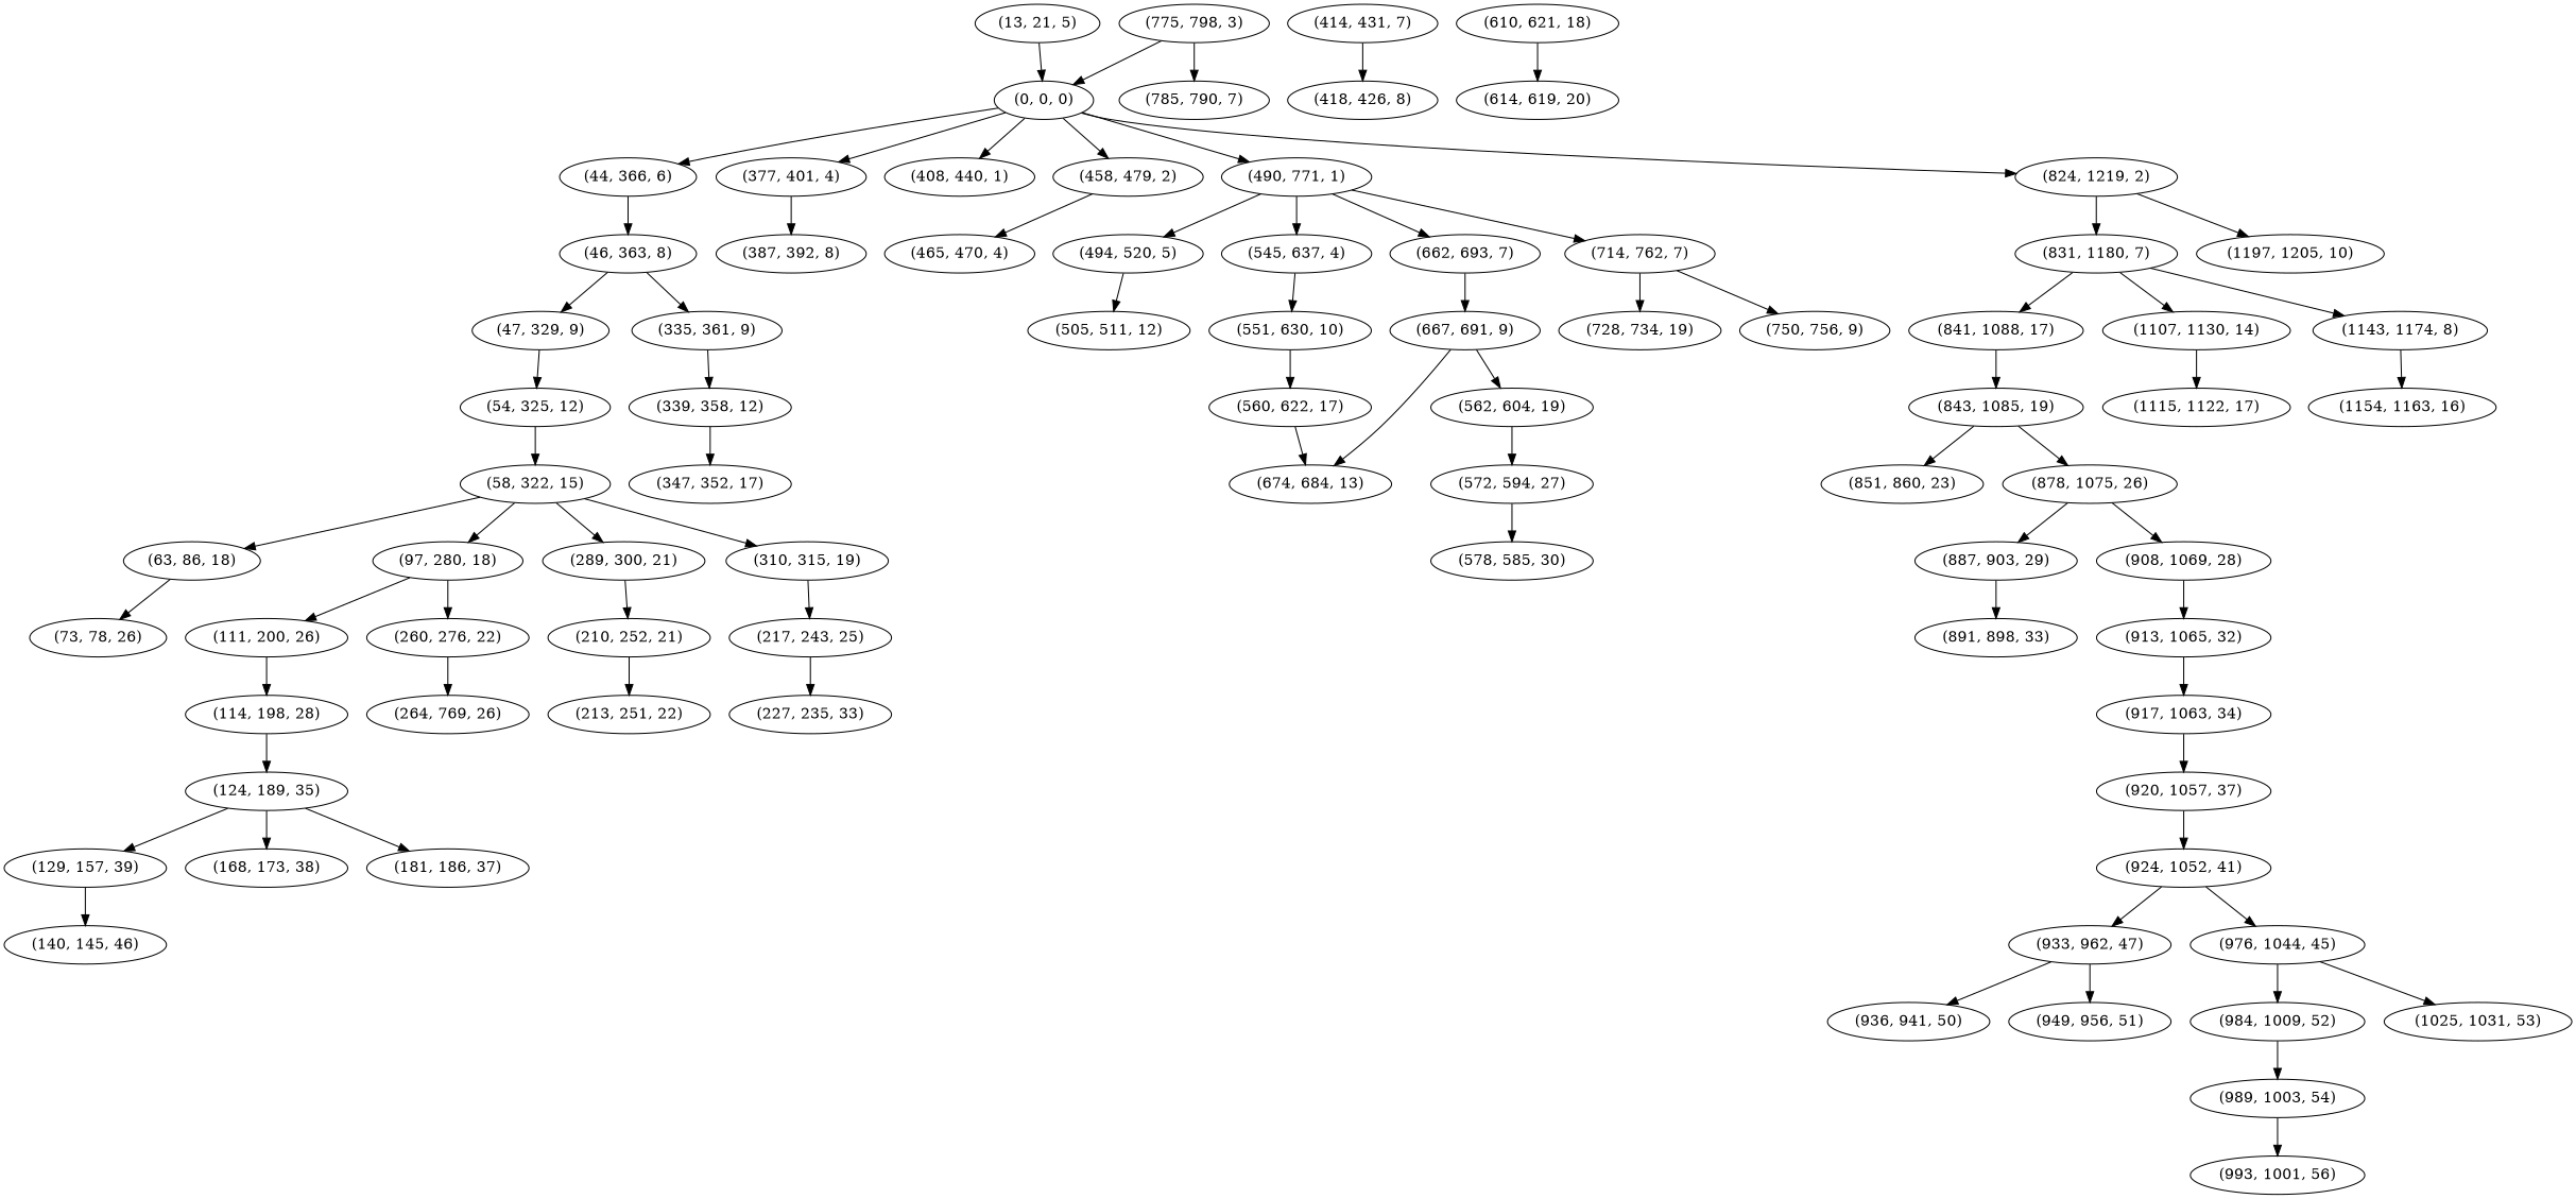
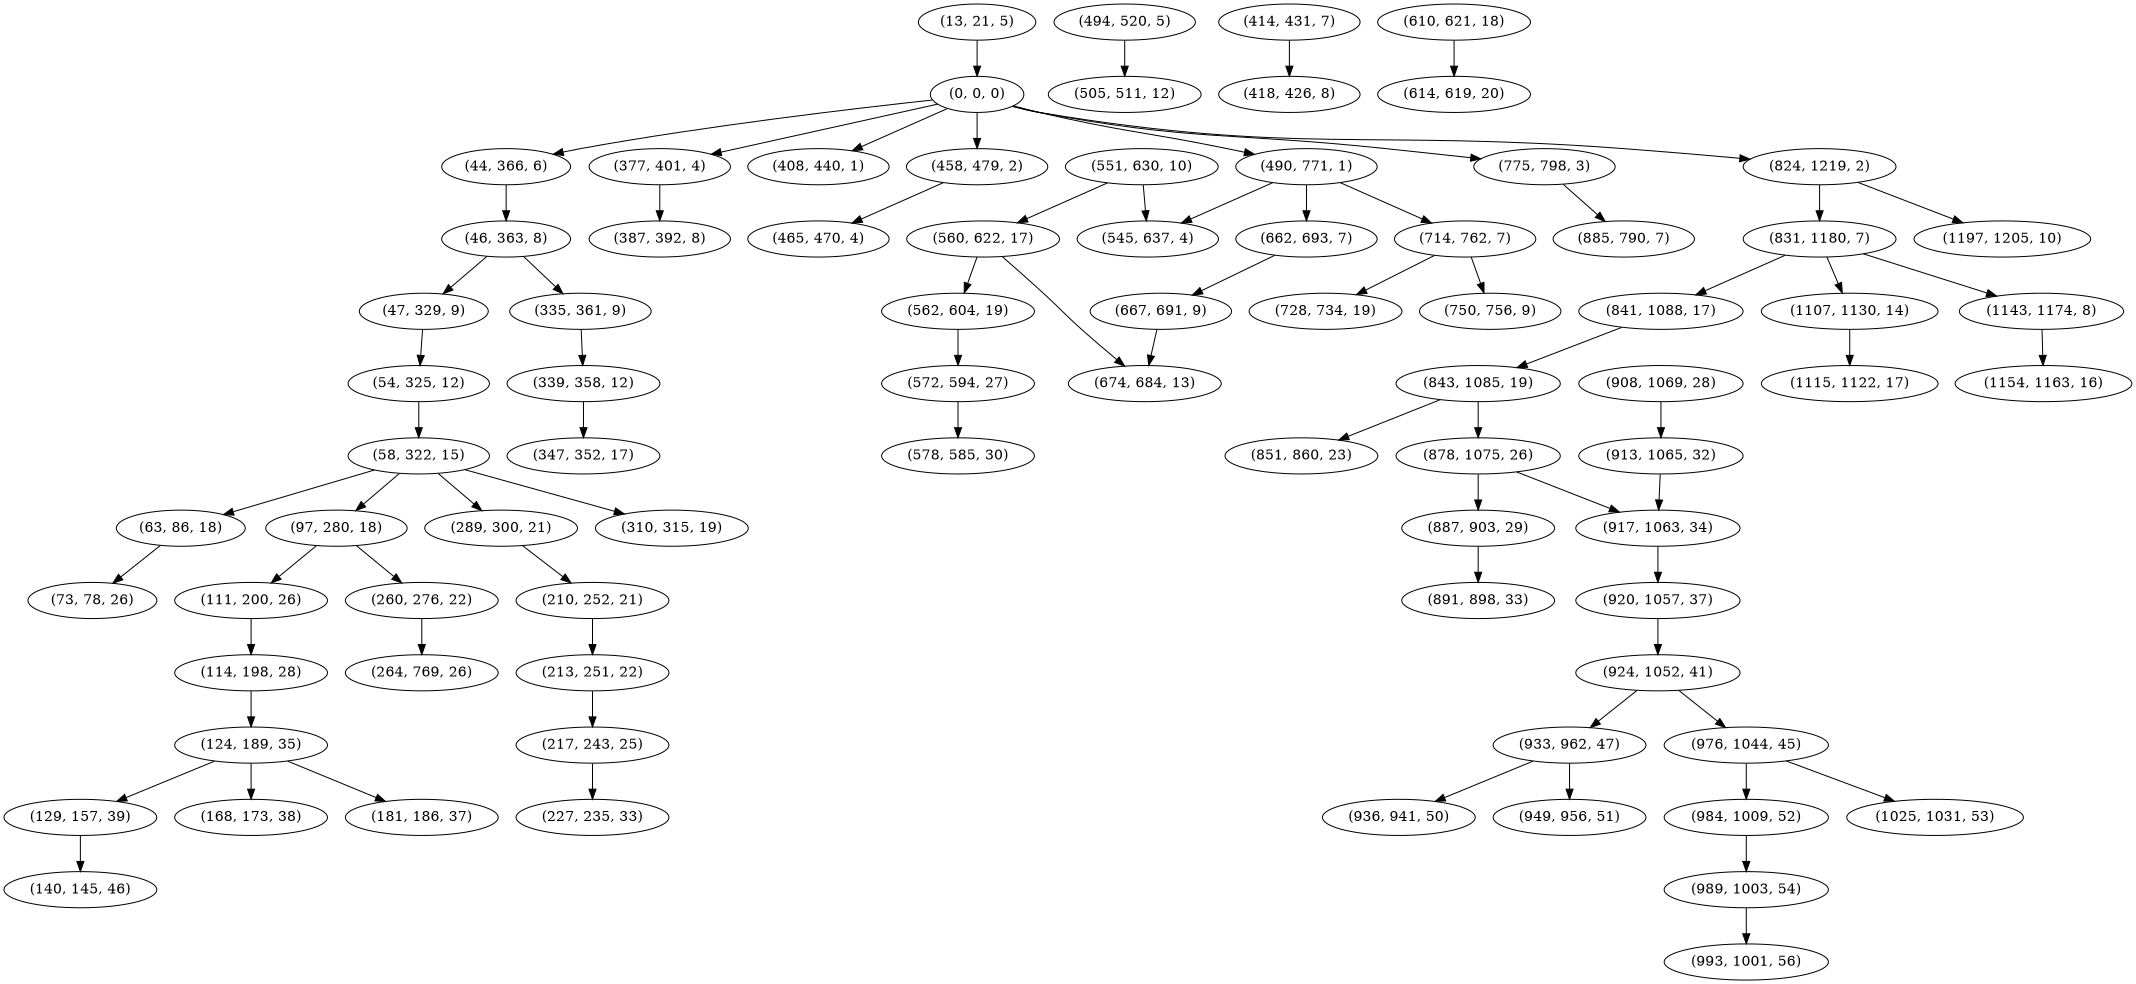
  digraph {
    "(0, 0, 0)"
    "(44, 366, 6)"
    "(377, 401, 4)"
    "(408, 440, 1)"
    "(458, 479, 2)"
    "(490, 771, 1)"
    "(775, 798, 3)"
    "(824, 1219, 2)"
    "(13, 21, 5)"
    "(46, 363, 8)"
    "(387, 392, 8)"
    "(465, 470, 4)"
    "(494, 520, 5)"
    "(545, 637, 4)"
    "(662, 693, 7)"
    "(714, 762, 7)"
-   "(785, 790, 7)"
+   "(785, 790, 7)" [label="(885, 790, 7)"]
    "(831, 1180, 7)"
    "(1197, 1205, 10)"
    "(47, 329, 9)"
    "(335, 361, 9)"
    "(54, 325, 12)"
    "(339, 358, 12)"
    "(58, 322, 15)"
    "(63, 86, 18)"
    "(97, 280, 18)"
    "(289, 300, 21)"
    "(310, 315, 19)"
    "(73, 78, 26)"
    "(111, 200, 26)"
    "(260, 276, 22)"
    "(210, 252, 21)"
    "(114, 198, 28)"
    "(213, 251, 22)"
    n35 [label="(264, 769, 26)"]
    "(124, 189, 35)"
    "(129, 157, 39)"
    "(168, 173, 38)"
    "(181, 186, 37)"
    "(140, 145, 46)"
    "(217, 243, 25)"
    "(227, 235, 33)"
    "(347, 352, 17)"
    "(414, 431, 7)"
    "(418, 426, 8)"
    "(505, 511, 12)"
    "(551, 630, 10)"
    "(667, 691, 9)"
    "(728, 734, 19)"
    n50 [label="(750, 756, 9)"]
    "(560, 622, 17)"
    "(562, 604, 19)"
    "(674, 684, 13)"
    "(572, 594, 27)"
    "(610, 621, 18)"
    "(614, 619, 20)"
    "(578, 585, 30)"
    "(841, 1088, 17)"
    "(1107, 1130, 14)"
    "(1143, 1174, 8)"
    "(843, 1085, 19)"
    "(1115, 1122, 17)"
    "(1154, 1163, 16)"
    "(851, 860, 23)"
    "(878, 1075, 26)"
    "(887, 903, 29)"
    "(908, 1069, 28)"
    "(891, 898, 33)"
    "(913, 1065, 32)"
    "(917, 1063, 34)"
    "(920, 1057, 37)"
    "(924, 1052, 41)"
    "(933, 962, 47)"
    "(976, 1044, 45)"
    "(936, 941, 50)"
    "(949, 956, 51)"
    "(984, 1009, 52)"
    "(1025, 1031, 53)"
    "(989, 1003, 54)"
    "(993, 1001, 56)"
    "(0, 0, 0)" -> "(44, 366, 6)"
    "(0, 0, 0)" -> "(377, 401, 4)"
    "(0, 0, 0)" -> "(408, 440, 1)"
    "(0, 0, 0)" -> "(458, 479, 2)"
    "(0, 0, 0)" -> "(490, 771, 1)"
-   "(775, 798, 3)" -> "(0, 0, 0)"
+   "(0, 0, 0)" -> "(775, 798, 3)"
    "(0, 0, 0)" -> "(824, 1219, 2)"
    "(44, 366, 6)" -> "(46, 363, 8)"
    "(377, 401, 4)" -> "(387, 392, 8)"
    "(458, 479, 2)" -> "(465, 470, 4)"
-   "(490, 771, 1)" -> "(494, 520, 5)"
    "(490, 771, 1)" -> "(545, 637, 4)"
    "(490, 771, 1)" -> "(662, 693, 7)"
    "(490, 771, 1)" -> "(714, 762, 7)"
    "(775, 798, 3)" -> "(785, 790, 7)"
    "(824, 1219, 2)" -> "(831, 1180, 7)"
    "(824, 1219, 2)" -> "(1197, 1205, 10)"
    "(13, 21, 5)" -> "(0, 0, 0)"
    "(46, 363, 8)" -> "(47, 329, 9)"
    "(46, 363, 8)" -> "(335, 361, 9)"
    "(494, 520, 5)" -> "(505, 511, 12)"
-   "(545, 637, 4)" -> "(551, 630, 10)"
+   "(551, 630, 10)" -> "(545, 637, 4)"
    "(662, 693, 7)" -> "(667, 691, 9)"
    "(714, 762, 7)" -> "(728, 734, 19)"
    "(714, 762, 7)" -> n50
    "(831, 1180, 7)" -> "(841, 1088, 17)"
    "(831, 1180, 7)" -> "(1107, 1130, 14)"
    "(831, 1180, 7)" -> "(1143, 1174, 8)"
    "(47, 329, 9)" -> "(54, 325, 12)"
    "(335, 361, 9)" -> "(339, 358, 12)"
    "(54, 325, 12)" -> "(58, 322, 15)"
    "(339, 358, 12)" -> "(347, 352, 17)"
    "(58, 322, 15)" -> "(63, 86, 18)"
    "(58, 322, 15)" -> "(97, 280, 18)"
    "(58, 322, 15)" -> "(289, 300, 21)"
    "(58, 322, 15)" -> "(310, 315, 19)"
    "(63, 86, 18)" -> "(73, 78, 26)"
    "(97, 280, 18)" -> "(111, 200, 26)"
    "(97, 280, 18)" -> "(260, 276, 22)"
    "(289, 300, 21)" -> "(210, 252, 21)"
    "(111, 200, 26)" -> "(114, 198, 28)"
    "(260, 276, 22)" -> n35
    "(210, 252, 21)" -> "(213, 251, 22)"
    "(114, 198, 28)" -> "(124, 189, 35)"
-   "(310, 315, 19)" -> "(217, 243, 25)"
+   "(213, 251, 22)" -> "(217, 243, 25)"
    "(124, 189, 35)" -> "(129, 157, 39)"
    "(124, 189, 35)" -> "(168, 173, 38)"
    "(124, 189, 35)" -> "(181, 186, 37)"
    "(129, 157, 39)" -> "(140, 145, 46)"
    "(217, 243, 25)" -> "(227, 235, 33)"
    "(414, 431, 7)" -> "(418, 426, 8)"
    "(551, 630, 10)" -> "(560, 622, 17)"
    "(667, 691, 9)" -> "(674, 684, 13)"
-   "(667, 691, 9)" -> "(562, 604, 19)"
+   "(560, 622, 17)" -> "(562, 604, 19)"
    "(560, 622, 17)" -> "(674, 684, 13)"
    "(562, 604, 19)" -> "(572, 594, 27)"
    "(572, 594, 27)" -> "(578, 585, 30)"
    "(610, 621, 18)" -> "(614, 619, 20)"
    "(841, 1088, 17)" -> "(843, 1085, 19)"
    "(1107, 1130, 14)" -> "(1115, 1122, 17)"
    "(1143, 1174, 8)" -> "(1154, 1163, 16)"
    "(843, 1085, 19)" -> "(851, 860, 23)"
    "(843, 1085, 19)" -> "(878, 1075, 26)"
    "(878, 1075, 26)" -> "(887, 903, 29)"
-   "(878, 1075, 26)" -> "(908, 1069, 28)"
+   "(878, 1075, 26)" -> "(917, 1063, 34)"
    "(887, 903, 29)" -> "(891, 898, 33)"
    "(908, 1069, 28)" -> "(913, 1065, 32)"
    "(913, 1065, 32)" -> "(917, 1063, 34)"
    "(917, 1063, 34)" -> "(920, 1057, 37)"
    "(920, 1057, 37)" -> "(924, 1052, 41)"
    "(924, 1052, 41)" -> "(933, 962, 47)"
    "(924, 1052, 41)" -> "(976, 1044, 45)"
    "(933, 962, 47)" -> "(936, 941, 50)"
    "(933, 962, 47)" -> "(949, 956, 51)"
    "(976, 1044, 45)" -> "(984, 1009, 52)"
    "(976, 1044, 45)" -> "(1025, 1031, 53)"
    "(984, 1009, 52)" -> "(989, 1003, 54)"
    "(989, 1003, 54)" -> "(993, 1001, 56)"
  }
